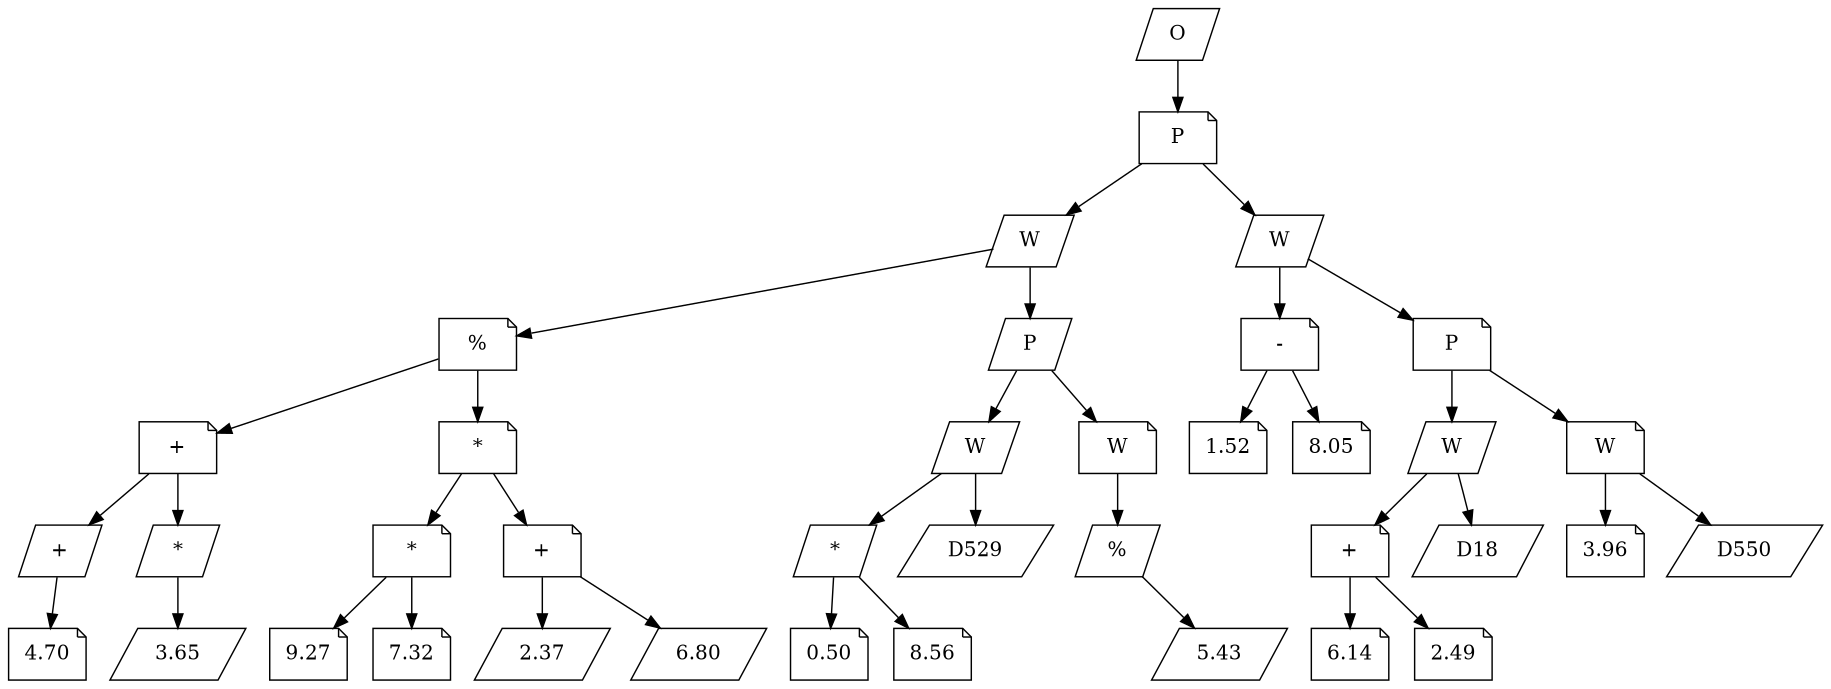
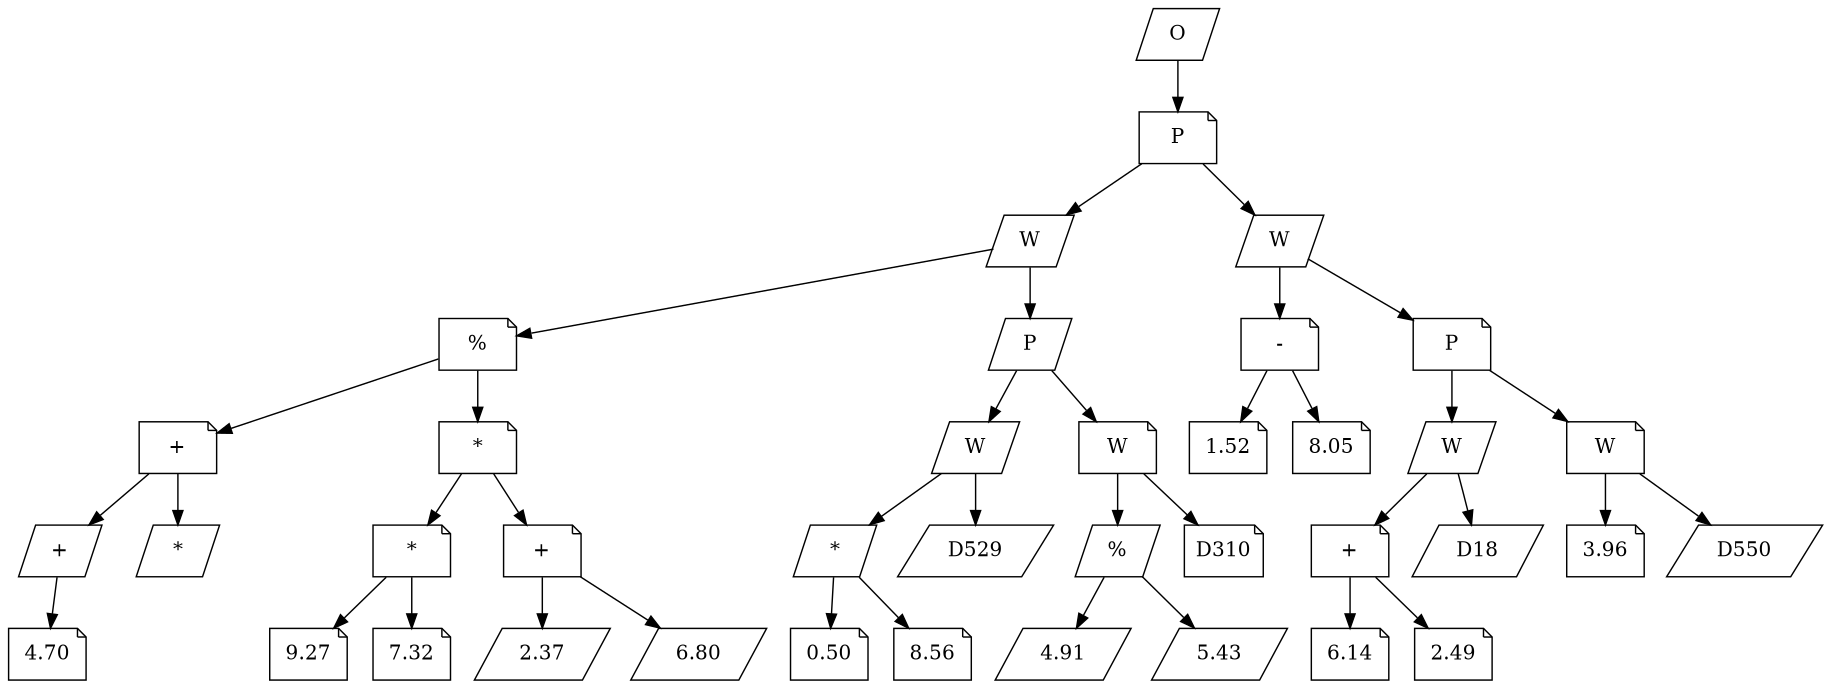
  digraph {
    node [shape=note]
    n1 [label=O shape=parallelogram]
    n2 [label=P]
    n3 [label=W shape=parallelogram]
    n4 [label=W shape=parallelogram]
    n5 [label="%"]
    n6 [label=P shape=parallelogram]
    n7 [label="-"]
    n8 [label=P]
    n9 [label="+"]
    n10 [label="*"]
    n11 [label=W shape=parallelogram]
    n12 [label=W]
    n13 [label="+" shape=parallelogram]
    n14 [label="*" shape=parallelogram]
    n15 [label="*"]
    n16 [label="+"]
    n17 [label=4.70]
-   n18 [label=3.65 shape=parallelogram]
    n19 [label=9.27]
    n20 [label=7.32]
    n21 [label=2.37 shape=parallelogram]
    n22 [label=6.80 shape=parallelogram]
    n23 [label="*" shape=parallelogram]
    n24 [label=D529 shape=parallelogram]
    n25 [label="%" shape=parallelogram]
+   n26 [label=D310]
    n27 [label=0.50]
    n28 [label=8.56]
+   n29 [label=4.91 shape=parallelogram]
    n30 [label=5.43 shape=parallelogram]
    n31 [label=1.52]
    n32 [label=8.05]
    n33 [label=W shape=parallelogram]
    n34 [label=W]
    n35 [label="+"]
    n36 [label=D18 shape=parallelogram]
    n37 [label=3.96]
    n38 [label=D550 shape=parallelogram]
    n39 [label=6.14]
    n40 [label=2.49]
    n1 -> n2
    n2 -> n3
    n2 -> n4
    n3 -> n5
    n3 -> n6
    n4 -> n7
    n4 -> n8
    n5 -> n9
    n5 -> n10
    n6 -> n11
    n6 -> n12
    n7 -> n31
    n7 -> n32
    n8 -> n33
    n8 -> n34
    n9 -> n13
    n9 -> n14
    n10 -> n15
    n10 -> n16
    n11 -> n23
    n11 -> n24
    n12 -> n25
+   n12 -> n26
    n13 -> n17
-   n14 -> n18
    n15 -> n19
    n15 -> n20
    n16 -> n21
    n16 -> n22
    n23 -> n27
    n23 -> n28
+   n25 -> n29
    n25 -> n30
    n33 -> n35
    n33 -> n36
    n34 -> n37
    n34 -> n38
    n35 -> n39
    n35 -> n40
  }
